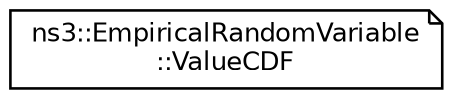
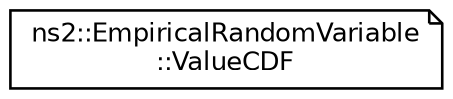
  digraph {
    rankdir=LR
-   n1 [color=black fillcolor=white fontname=Helvetica fontsize=10 height=0.2 label="ns3::EmpiricalRandomVariable\l::ValueCDF" shape=note style=filled width=0.4]
+   n1 [color=black fillcolor=white fontname=Helvetica fontsize=10 height=0.2 label="ns2::EmpiricalRandomVariable\l::ValueCDF" shape=note style=filled width=0.4]
  }
